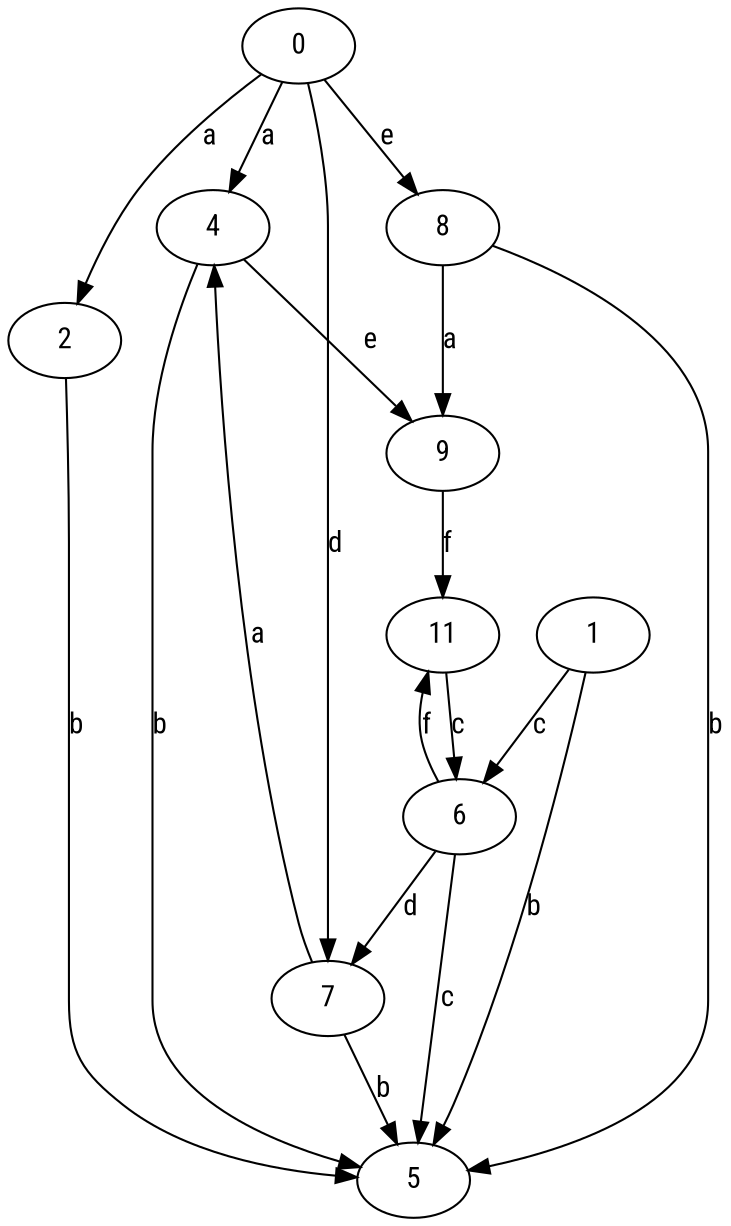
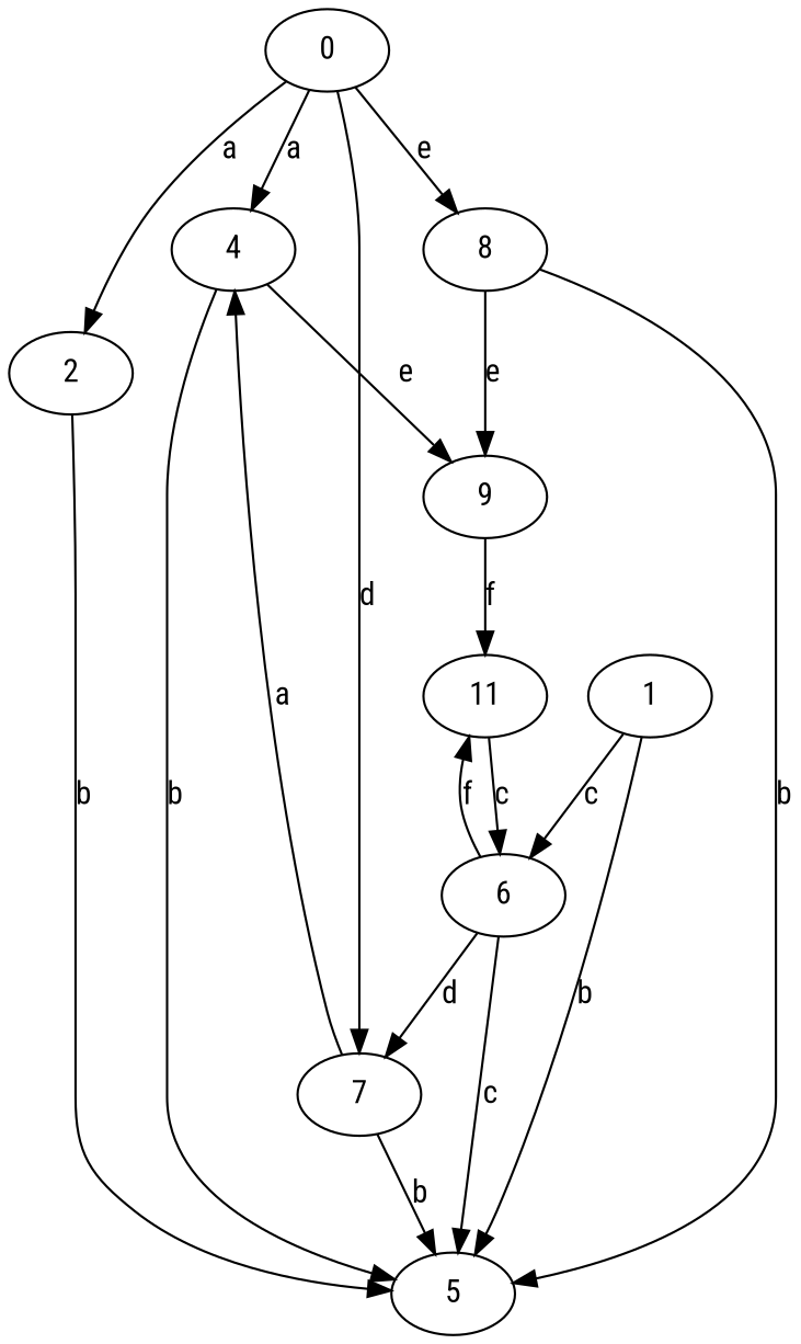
  strict digraph {
    fontname="Roboto Condensed"
    node [fontname="Roboto Condensed"]
    edge [fontname="Roboto Condensed"]
    2
    5
    0
    4
    7
    8
    9
    6
    11
    1
    2 -> 5 [label=b]
    0 -> 2 [label=a]
    0 -> 4 [label=a]
    0 -> 7 [label=d]
    0 -> 8 [label=e]
    4 -> 5 [label=b]
    4 -> 9 [label=e]
    7 -> 5 [label=b]
    7 -> 4 [label=a]
    8 -> 5 [label=b]
-   8 -> 9 [label=a]
+   8 -> 9 [label=e]
    9 -> 11 [label=f]
    6 -> 5 [label=c]
    6 -> 7 [label=d]
    6 -> 11 [label=f]
    11 -> 6 [label=c]
    1 -> 5 [label=b]
    1 -> 6 [label=c]
  }
